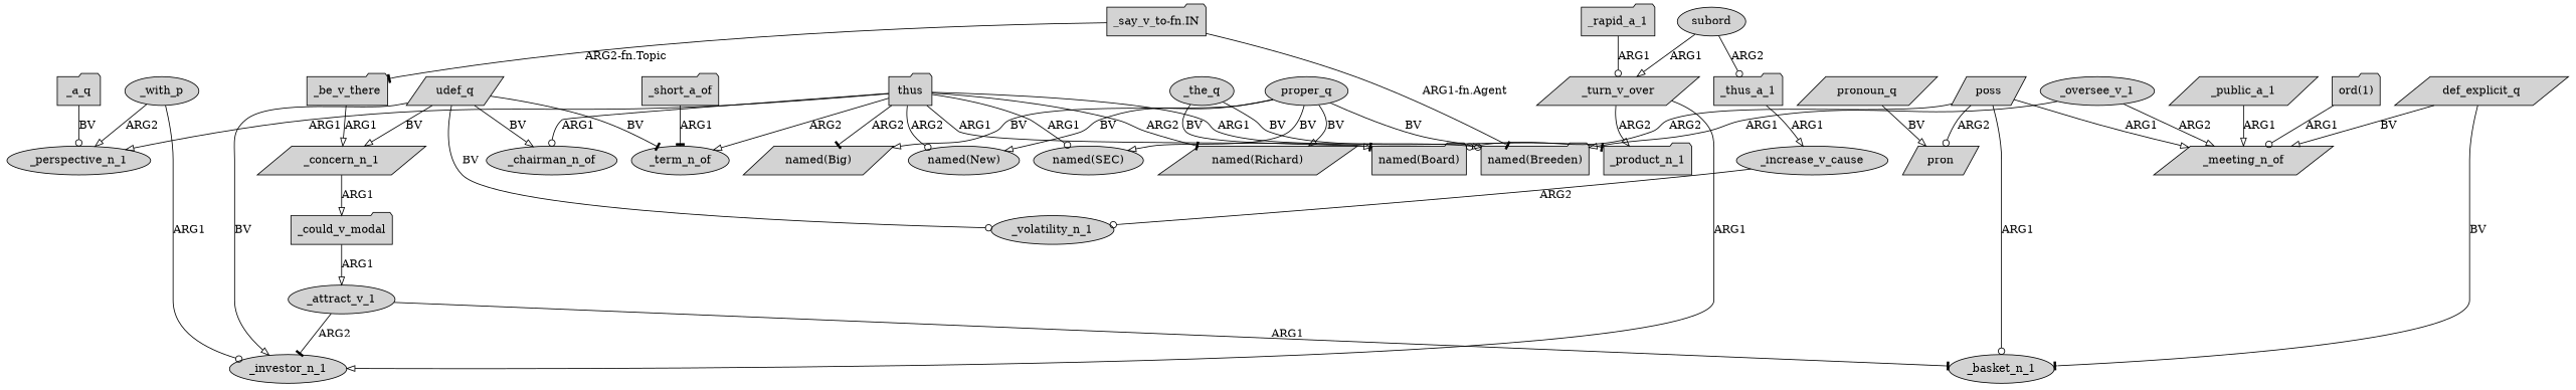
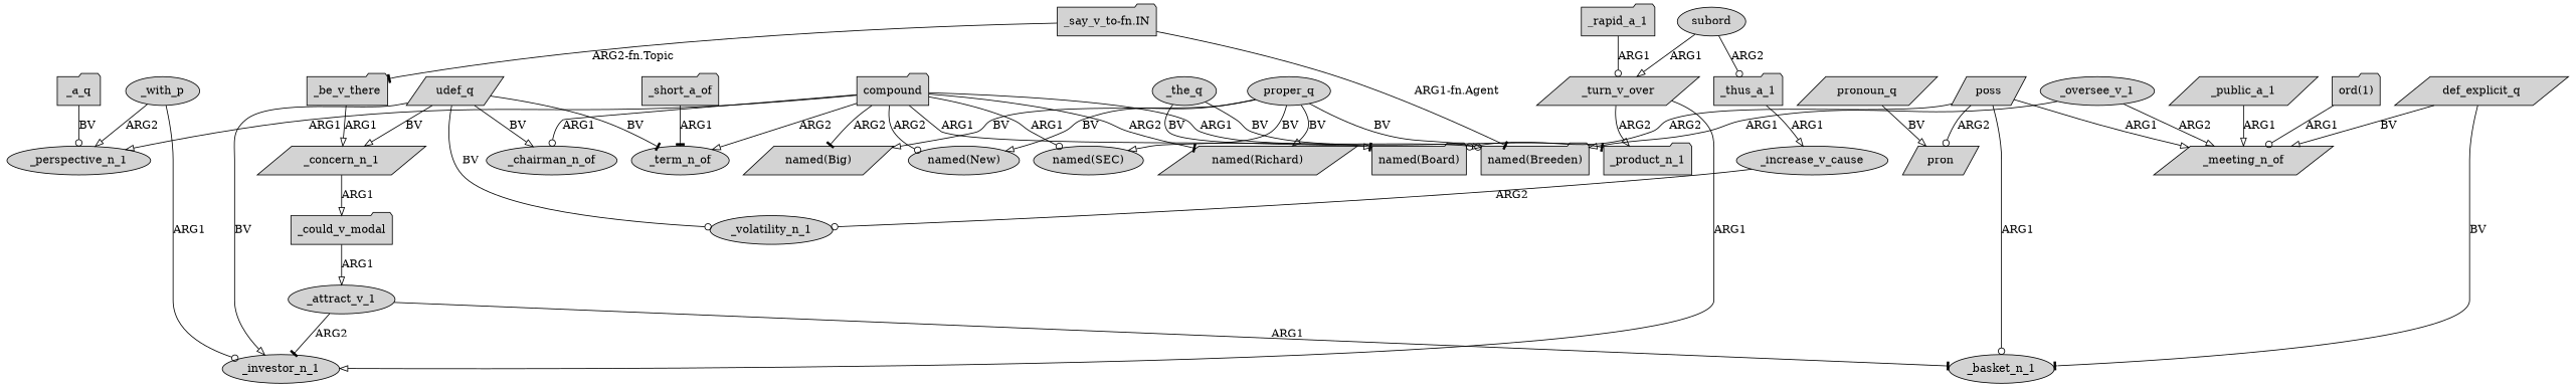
  digraph {
    node [shape=ellipse style=filled]
    edge [arrowhead=onormal]
    _attract_v_1
    _investor_n_1
    _basket_n_1
    "named(Board)" [shape=folder]
    _the_q
    _product_n_1 [shape=folder]
    _turn_v_over [shape=parallelogram]
    _rapid_a_1 [shape=folder]
    _with_p
    _perspective_n_1
-   compound [shape=folder label=thus]
+   compound [shape=folder]
    "named(New)"
    _chairman_n_of
    "named(SEC)"
    _term_n_of
    "named(Richard)" [shape=parallelogram]
    "named(Breeden)" [shape=folder]
    "named(Big)" [shape=parallelogram]
    poss [shape=parallelogram]
    pron [shape=parallelogram]
    _meeting_n_of [shape=parallelogram]
    udef_q [shape=parallelogram]
    _volatility_n_1
    _concern_n_1 [shape=parallelogram]
    _could_v_modal [shape=folder]
    subord
    _thus_a_1 [shape=folder]
    _increase_v_cause
    proper_q
    def_explicit_q [shape=parallelogram]
    _short_a_of [shape=folder]
    _oversee_v_1
    _a_q [shape=folder]
    _public_a_1 [shape=parallelogram]
    pronoun_q [shape=parallelogram]
    _be_v_there [shape=folder]
    "_say_v_to-fn.IN" [shape=folder]
    "ord(1)" [shape=folder]
    _attract_v_1 -> _investor_n_1 [arrowhead=tee label=ARG2]
    _attract_v_1 -> _basket_n_1 [arrowhead=tee label=ARG1]
    _the_q -> "named(Board)" [label=BV]
    _the_q -> _product_n_1 [arrowhead=tee label=BV]
    _turn_v_over -> _investor_n_1 [label=ARG1]
    _turn_v_over -> _product_n_1 [label=ARG2]
    _rapid_a_1 -> _turn_v_over [arrowhead=odot label=ARG1]
    _with_p -> _investor_n_1 [arrowhead=odot label=ARG1]
    _with_p -> _perspective_n_1 [label=ARG2]
    compound -> "named(Board)" [arrowhead=tee label=ARG1]
    compound -> _perspective_n_1 [label=ARG1]
    compound -> "named(New)" [arrowhead=odot label=ARG2]
    compound -> _chairman_n_of [arrowhead=odot label=ARG1]
    compound -> "named(SEC)" [arrowhead=odot label=ARG1]
    compound -> _term_n_of [label=ARG2]
    compound -> "named(Richard)" [arrowhead=tee label=ARG2]
    compound -> "named(Breeden)" [label=ARG1]
    compound -> "named(Big)" [arrowhead=tee label=ARG2]
    poss -> _basket_n_1 [arrowhead=odot label=ARG1]
    poss -> "named(Board)" [arrowhead=odot label=ARG2]
    poss -> pron [arrowhead=odot label=ARG2]
    poss -> _meeting_n_of [label=ARG1]
    udef_q -> _investor_n_1 [label=BV]
    udef_q -> _chairman_n_of [label=BV]
    udef_q -> _term_n_of [arrowhead=tee label=BV]
    udef_q -> _volatility_n_1 [arrowhead=odot label=BV]
    udef_q -> _concern_n_1 [label=BV]
    _concern_n_1 -> _could_v_modal [label=ARG1]
    _could_v_modal -> _attract_v_1 [label=ARG1]
    subord -> _turn_v_over [label=ARG1]
    subord -> _thus_a_1 [arrowhead=odot label=ARG2]
    _thus_a_1 -> _increase_v_cause [label=ARG1]
    _increase_v_cause -> _volatility_n_1 [arrowhead=odot label=ARG2]
    proper_q -> "named(New)" [label=BV]
    proper_q -> "named(SEC)" [label=BV]
    proper_q -> "named(Richard)" [label=BV]
    proper_q -> "named(Breeden)" [arrowhead=odot label=BV]
    proper_q -> "named(Big)" [label=BV]
    def_explicit_q -> _basket_n_1 [arrowhead=tee label=BV]
    def_explicit_q -> _meeting_n_of [label=BV]
    _short_a_of -> _term_n_of [arrowhead=tee label=ARG1]
    _oversee_v_1 -> "named(Breeden)" [label=ARG1]
    _oversee_v_1 -> _meeting_n_of [label=ARG2]
    _a_q -> _perspective_n_1 [arrowhead=odot label=BV]
    _public_a_1 -> _meeting_n_of [label=ARG1]
    pronoun_q -> pron [label=BV]
    _be_v_there -> _concern_n_1 [label=ARG1]
    "_say_v_to-fn.IN" -> "named(Breeden)" [arrowhead=tee label="ARG1-fn.Agent"]
    "_say_v_to-fn.IN" -> _be_v_there [arrowhead=tee label="ARG2-fn.Topic"]
    "ord(1)" -> _meeting_n_of [arrowhead=odot label=ARG1]
  }
